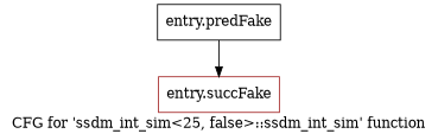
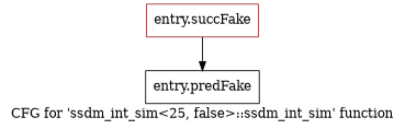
  digraph {
    label="CFG for 'ssdm_int_sim\<25, false\>::ssdm_int_sim' function"
    node [shape=record]
    n1 [label="{entry.predFake}" color=black]
    n2 [filename="/tools/Xilinx/Vitis_HLS/2022.1/include/ap_common.h" label="{entry.succFake}" linenumber=705 color=brown]
-   n1 -> n2 [execusionnum=96 filename="/tools/Xilinx/Vitis_HLS/2022.1/include/ap_common.h"]
+   n2 -> n1 [execusionnum=96 filename="/tools/Xilinx/Vitis_HLS/2022.1/include/ap_common.h"]
  }
